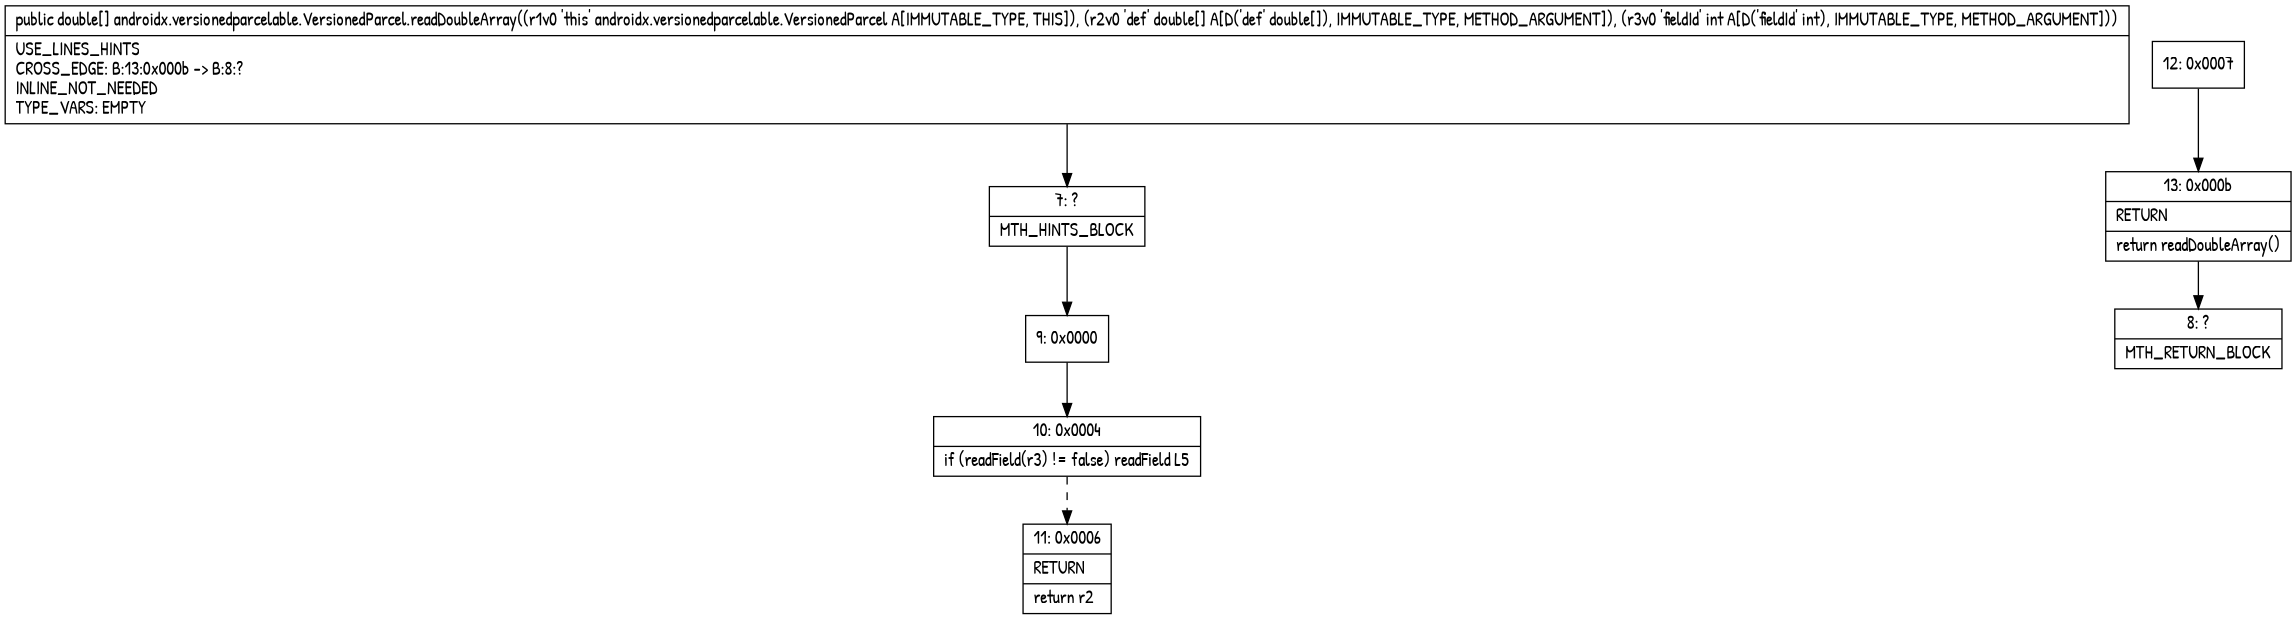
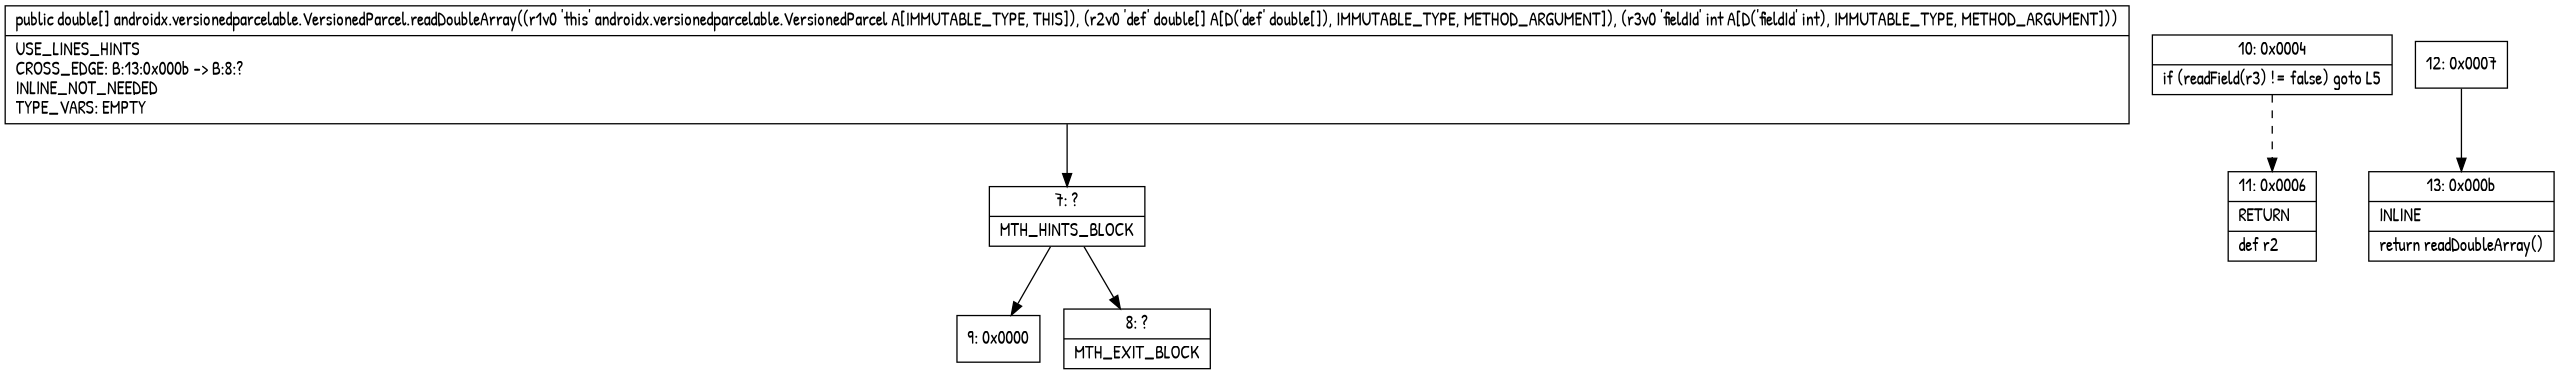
  digraph {
    fontname="Patrick Hand"
    node [fontname="Patrick Hand" shape=record]
    edge [fontname="Patrick Hand"]
    n1 [label="{7\:\ ?|MTH_HINTS_BLOCK\l}"]
    n2 [label="{9\:\ 0x0000}"]
-   n3 [label="{10\:\ 0x0004|if (readField(r3) != false) readField L5\l}"]
-   n4 [label="{11\:\ 0x0006|RETURN\l|return r2\l}"]
+   n3 [label="{10\:\ 0x0004|if (readField(r3) != false) goto L5\l}"]
+   n4 [label="{11\:\ 0x0006|RETURN\l|def r2\l}"]
    n5 [label="{12\:\ 0x0007}"]
-   n6 [label="{13\:\ 0x000b|RETURN\l|return readDoubleArray()\l}"]
-   n7 [label="{8\:\ ?|MTH_RETURN_BLOCK\l}"]
+   n6 [label="{13\:\ 0x000b|INLINE\l|return readDoubleArray()\l}"]
+   n7 [label="{8\:\ ?|MTH_EXIT_BLOCK\l}"]
    n8 [label="{public double[] androidx.versionedparcelable.VersionedParcel.readDoubleArray((r1v0 'this' androidx.versionedparcelable.VersionedParcel A[IMMUTABLE_TYPE, THIS]), (r2v0 'def' double[] A[D('def' double[]), IMMUTABLE_TYPE, METHOD_ARGUMENT]), (r3v0 'fieldId' int A[D('fieldId' int), IMMUTABLE_TYPE, METHOD_ARGUMENT]))  | USE_LINES_HINTS\lCROSS_EDGE: B:13:0x000b \-\> B:8:?\lINLINE_NOT_NEEDED\lTYPE_VARS: EMPTY\l}"]
    n1 -> n2
-   n2 -> n3
    n3 -> n4 [style=dashed]
    n5 -> n6
-   n6 -> n7
+   n1 -> n7
    n8 -> n1
  }
